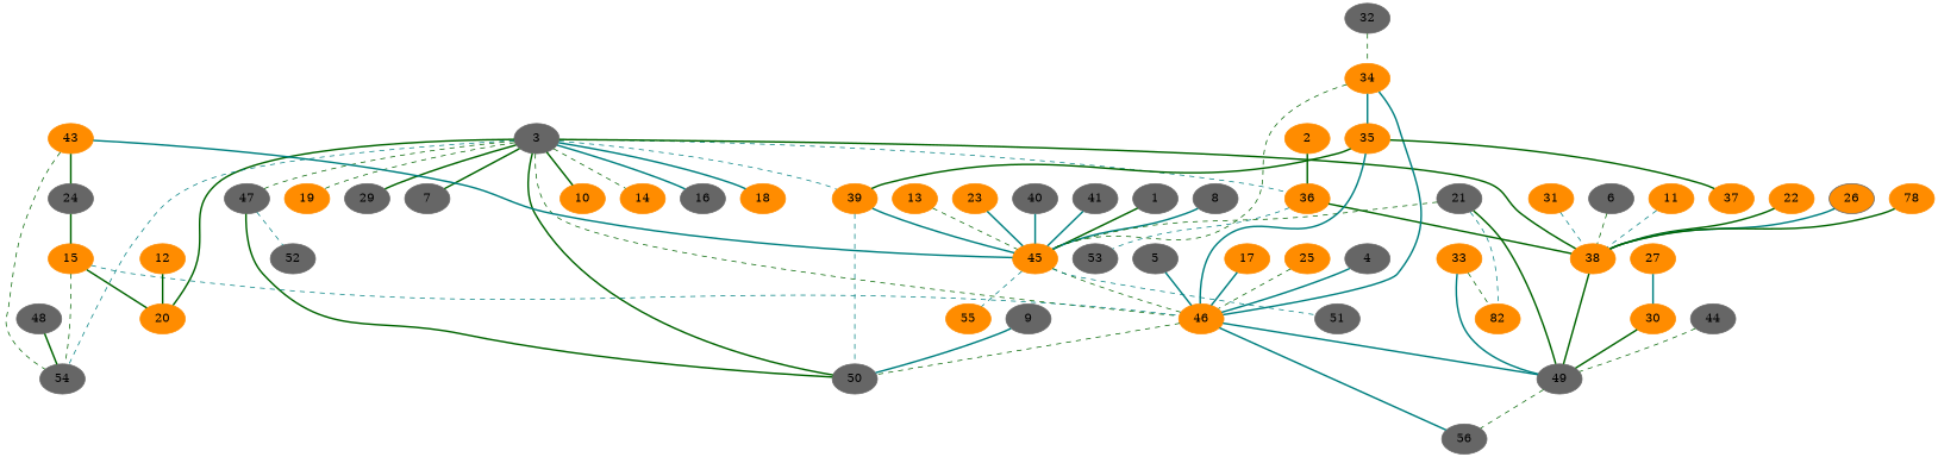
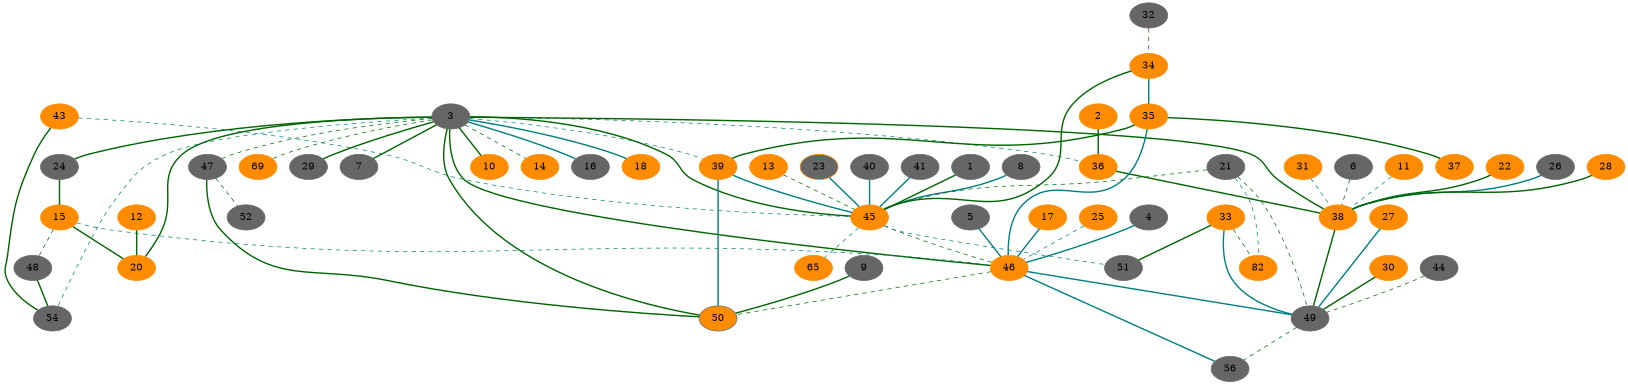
  graph {
    node [color=darkorange style=filled]
    edge [color=darkgreen style=bold weight=1.0]
    1 [color=gray40]
    45
    46
    51 [color=gray40]
-   55
+   55 [label=65]
    2
    36
    38
-   53 [color=gray40]
    3 [color=gray40]
    7 [color=gray40]
    10
    14
    16 [color=gray40]
    18
-   19
+   19 [label=69]
    20
    24 [color=gray40]
    29 [color=gray40]
    39
    47 [color=gray40]
-   50 [color=gray40]
+   50 [color=gray40 fillcolor=darkorange]
    54 [color=gray40]
    15
    49 [color=gray40]
    56 [color=gray40]
    52 [color=gray40]
    4 [color=gray40]
    5 [color=gray40]
    6 [color=gray40]
    8 [color=gray40]
    9 [color=gray40]
    11
    12
    13
    17
    21 [color=gray40]
    n38 [label=82]
    22
-   23
+   23 [fillcolor=gray40]
    25
-   26 [color=gray40 fillcolor=darkorange]
+   26 [color=gray40]
    27
-   28 [label=78]
+   28
    30
    31
    32 [color=gray40]
    34
    35
    33
    37
    40 [color=gray40]
    41 [color=gray40]
    43
    44 [color=gray40]
    48 [color=gray40]
    1 -- 45
    45 -- 46 [style=dashed]
    45 -- 51 [color=teal style=dashed]
    45 -- 55 [color=teal style=dashed]
    46 -- 50 [style=dashed]
    46 -- 49 [color=teal]
    46 -- 56 [color=teal]
    2 -- 36
    36 -- 38
-   36 -- 53 [color=teal style=dashed]
    38 -- 49
-   3 -- 46 [style=dashed weight=2.0]
+   3 -- 45
+   3 -- 46 [weight=2.0]
    3 -- 36 [color=teal style=dashed]
    3 -- 38
    3 -- 7
    3 -- 10
    3 -- 14 [style=dashed]
    3 -- 16 [color=teal]
    3 -- 18 [color=teal]
    3 -- 19 [style=dashed]
    3 -- 20
-   43 -- 24
+   3 -- 24
    3 -- 29
    3 -- 39 [color=teal style=dashed]
    3 -- 47 [style=dashed]
    3 -- 50
    3 -- 54 [color=teal style=dashed]
    24 -- 15
    39 -- 45 [color=teal]
-   39 -- 50 [color=teal style=dashed]
+   39 -- 50 [color=teal]
    47 -- 50
-   47 -- 52 [color=teal style=dashed]
+   47 -- 52 [style=dashed]
    15 -- 46 [color=teal style=dashed]
    15 -- 20
-   15 -- 54 [style=dashed]
+   15 -- 48 [style=dashed]
    49 -- 56 [style=dashed]
    4 -- 46 [color=teal]
    5 -- 46 [color=teal]
    6 -- 38 [style=dashed]
    8 -- 45 [color=teal]
-   9 -- 50 [color=teal]
+   9 -- 50
    11 -- 38 [color=teal style=dashed]
    12 -- 20
    13 -- 45 [style=dashed]
    17 -- 46 [color=teal]
    21 -- 45 [style=dashed]
-   21 -- 49
+   21 -- 49 [style=dashed]
    21 -- n38 [color=teal style=dashed]
    22 -- 38
    23 -- 45 [color=teal]
-   25 -- 46 [style=dashed]
+   25 -- 46 [color=teal style=dashed]
    26 -- 38 [color=teal]
-   27 -- 30 [color=teal]
+   27 -- 49 [color=teal]
    28 -- 38
    30 -- 49
    31 -- 38 [color=teal style=dashed]
    32 -- 34 [style=dashed]
-   34 -- 45 [style=dashed]
-   34 -- 46 [color=teal]
+   34 -- 45
    34 -- 35 [color=teal]
    35 -- 46 [color=teal]
    35 -- 39
    35 -- 37
+   33 -- 51
    33 -- 49 [color=teal]
    33 -- n38 [style=dashed]
    40 -- 45 [color=teal]
    41 -- 45 [color=teal]
-   43 -- 45 [color=teal]
-   43 -- 54 [style=dashed]
+   43 -- 45 [color=teal style=dashed]
+   43 -- 54
    44 -- 49 [style=dashed]
    48 -- 54
  }
